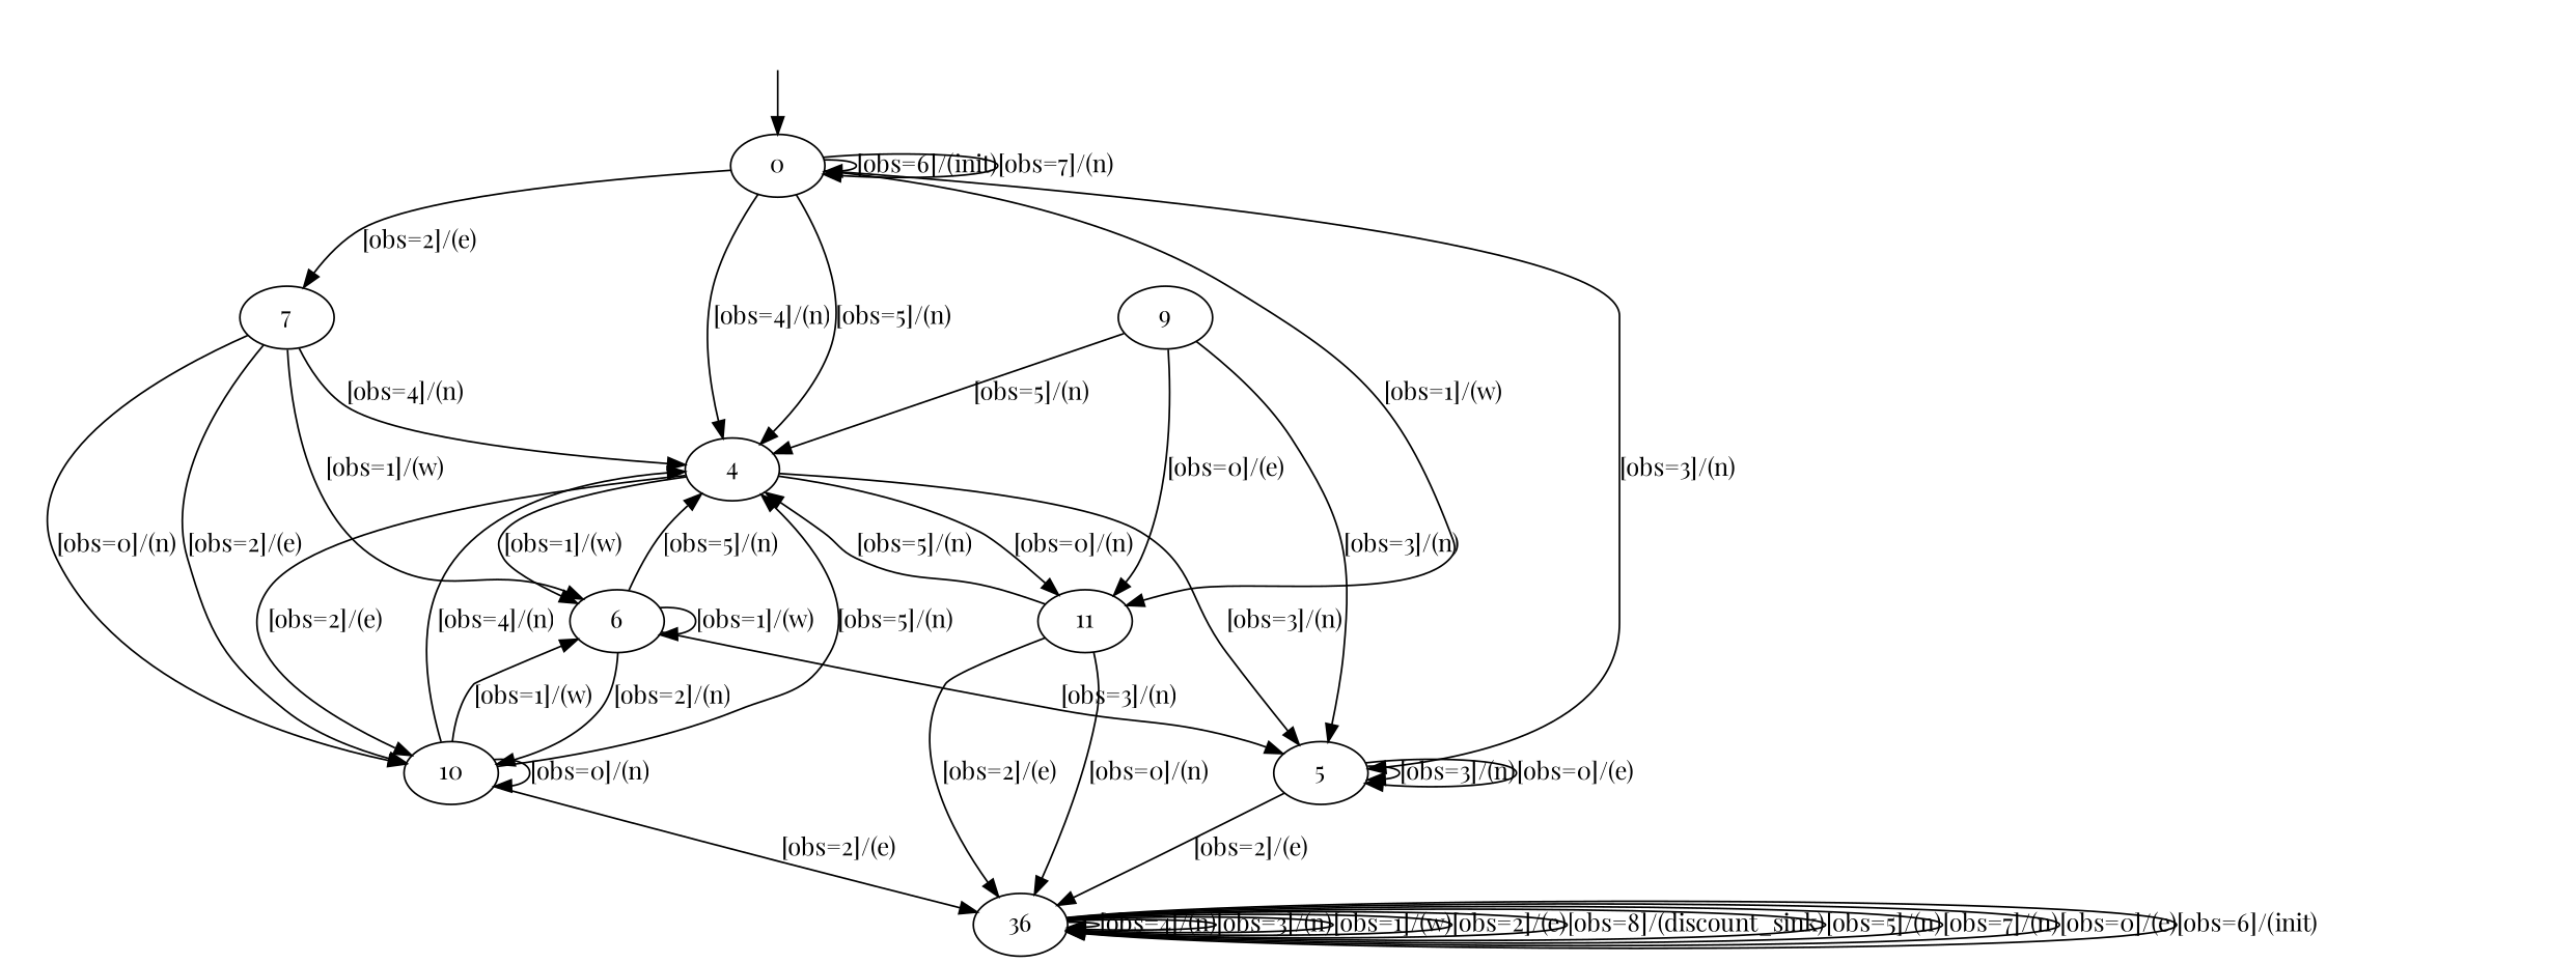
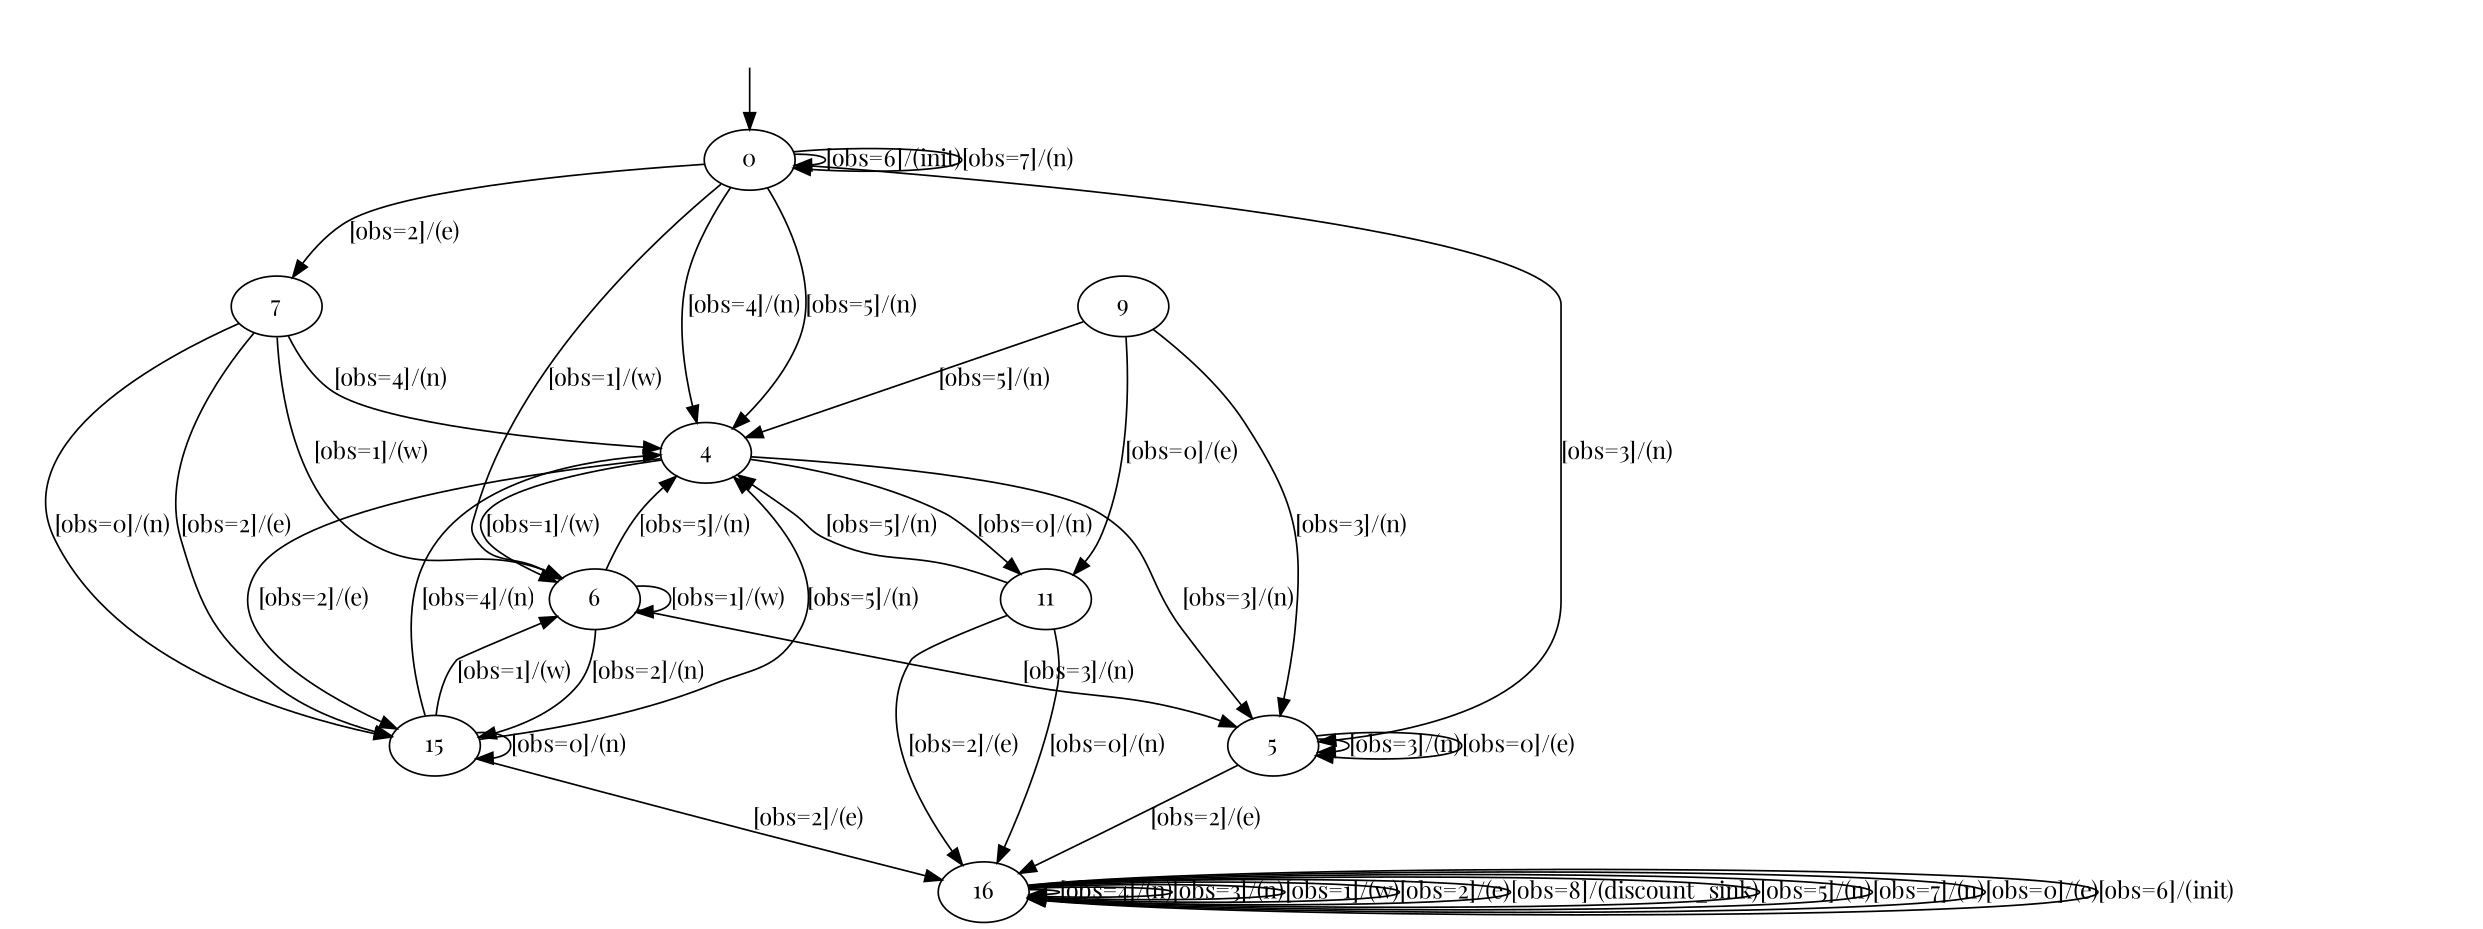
  digraph {
    fontname="Playfair Display"
    node [fontname="Playfair Display"]
    edge [fontname="Playfair Display"]
-   16 [label=36]
+   16
    0
    4
    5
    6
    7
-   10
+   10 [label=15]
    11
    9
    __init [style=invis width=0]
    16 -> 16 [label="[obs=4]/(n)"]
    16 -> 16 [label="[obs=3]/(n)"]
    16 -> 16 [label="[obs=1]/(w)"]
    16 -> 16 [label="[obs=2]/(e)"]
    16 -> 16 [label="[obs=8]/(discount_sink)"]
    16 -> 16 [label="[obs=5]/(n)"]
    16 -> 16 [label="[obs=7]/(n)"]
    16 -> 16 [label="[obs=0]/(e)"]
    16 -> 16 [label="[obs=6]/(init)"]
    0 -> 0 [label="[obs=6]/(init)"]
    0 -> 0 [label="[obs=7]/(n)"]
    0 -> 4 [label="[obs=4]/(n)"]
    0 -> 4 [label="[obs=5]/(n)"]
    0 -> 5 [label="[obs=3]/(n)"]
-   0 -> 11 [label="[obs=1]/(w)"]
+   0 -> 6 [label="[obs=1]/(w)"]
    0 -> 7 [label="[obs=2]/(e)"]
    4 -> 5 [label="[obs=3]/(n)"]
    4 -> 6 [label="[obs=1]/(w)"]
    4 -> 10 [label="[obs=2]/(e)"]
    4 -> 11 [label="[obs=0]/(n)"]
    5 -> 16 [label="[obs=2]/(e)"]
    5 -> 5 [label="[obs=3]/(n)"]
    5 -> 5 [label="[obs=0]/(e)"]
    6 -> 4 [label="[obs=5]/(n)"]
    6 -> 5 [label="[obs=3]/(n)"]
    6 -> 6 [label="[obs=1]/(w)"]
    6 -> 10 [label="[obs=2]/(n)"]
    7 -> 4 [label="[obs=4]/(n)"]
    7 -> 6 [label="[obs=1]/(w)"]
    7 -> 10 [label="[obs=2]/(e)"]
    7 -> 10 [label="[obs=0]/(n)"]
    10 -> 16 [label="[obs=2]/(e)"]
    10 -> 4 [label="[obs=4]/(n)"]
    10 -> 4 [label="[obs=5]/(n)"]
    10 -> 6 [label="[obs=1]/(w)"]
    10 -> 10 [label="[obs=0]/(n)"]
    11 -> 16 [label="[obs=2]/(e)"]
    11 -> 16 [label="[obs=0]/(n)"]
    11 -> 4 [label="[obs=5]/(n)"]
    9 -> 4 [label="[obs=5]/(n)"]
    9 -> 5 [label="[obs=3]/(n)"]
    9 -> 11 [label="[obs=0]/(e)"]
    __init -> 0
  }
